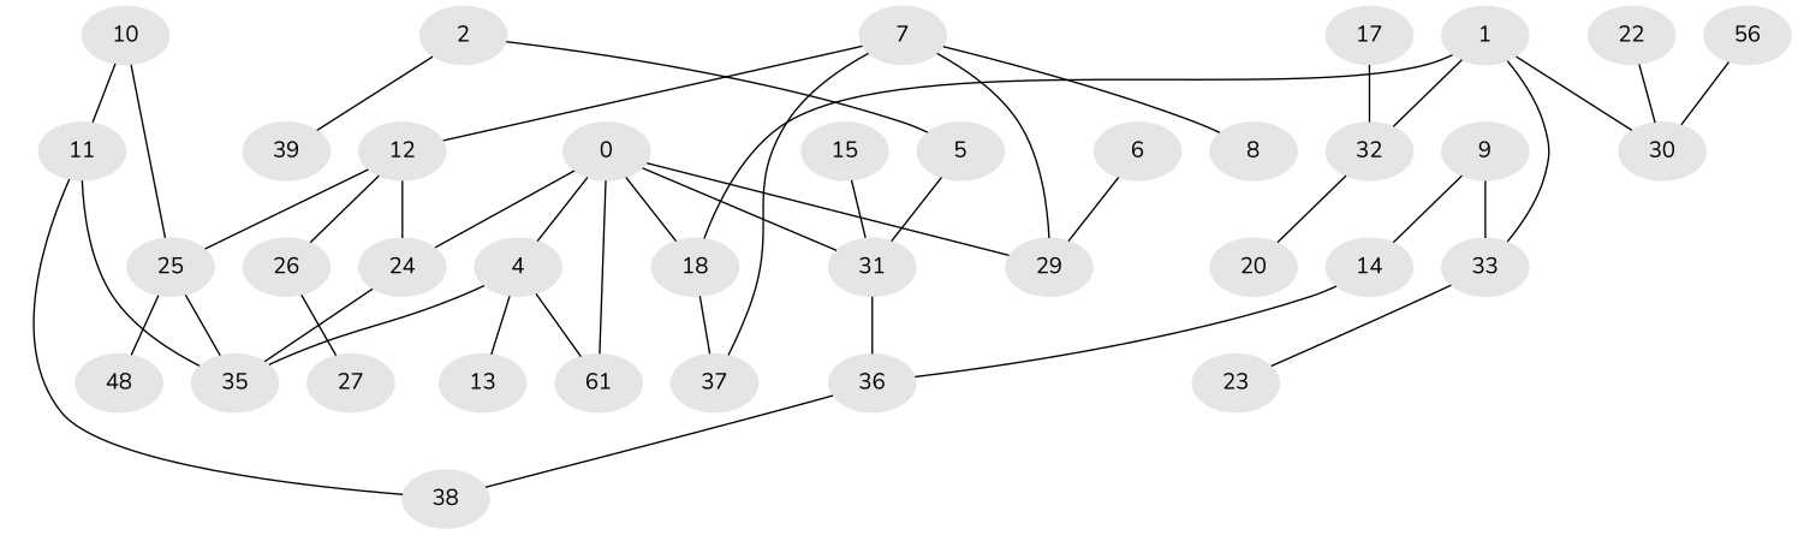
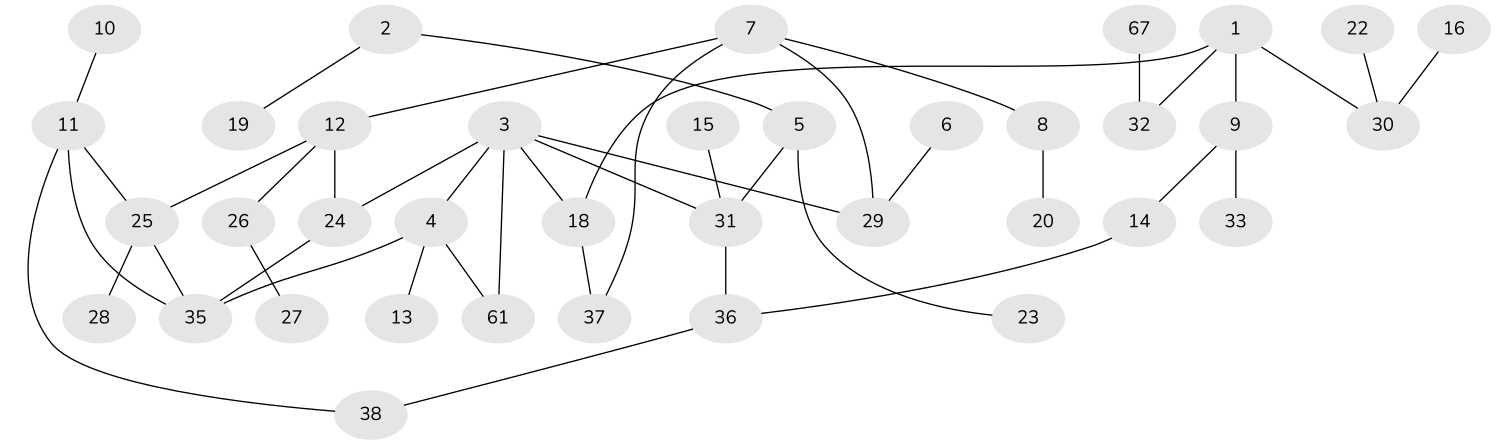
  graph {
    fontname=Nunito
    node [color=gray90 fontname=Nunito style=filled]
    edge [fontname=Nunito weight=1.0]
    1
    9
    18
    30
    32
    14
    33
    37
    2
    5
-   19 [label=39]
+   19
    31
    23
-   3 [label=0]
+   3
    4
    n16 [label=61]
    24
    29
    13
    35
    36
    6
    7
    8
    12
    20
    25
    26
    10
    11
    38
-   28 [label=48]
+   28
    27
    15
-   16 [label=56]
-   17
+   16
+   17 [label=67]
    22
-   1 -- 33
+   1 -- 9
    1 -- 18
    1 -- 30
    1 -- 32
    9 -- 14
    9 -- 33
    18 -- 37 [weight=2.0]
    14 -- 36
    2 -- 5
    2 -- 19
    5 -- 31
-   33 -- 23
+   5 -- 23
    31 -- 36
    3 -- 18
    3 -- 31
    3 -- 4
    3 -- n16
    3 -- 24 [weight=2.0]
    3 -- 29
    4 -- n16
    4 -- 13
    4 -- 35
    24 -- 35
    36 -- 38
    6 -- 29
    7 -- 37
    7 -- 29
    7 -- 8
    7 -- 12
-   32 -- 20
+   8 -- 20
    12 -- 24
    12 -- 25
    12 -- 26
    25 -- 35
    25 -- 28
    26 -- 27
-   10 -- 25
+   11 -- 25
    10 -- 11
    11 -- 35
    11 -- 38
    15 -- 31
    16 -- 30
    17 -- 32
    22 -- 30
  }
